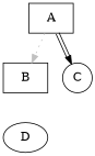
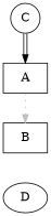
  digraph {
    edge [style=solid]
    A [shape="diam‌ond"]
    B [shape=box]
    C [shape=circle]
    D
    A -> B [color=grey style=dotted]
-   A -> C [color="black:invis:black"]
+   C -> A [color="black:invis:black"]
    B -> D [penwidth=170141183460469231731687303715884105729 "·arrowhead"=none]
  }
